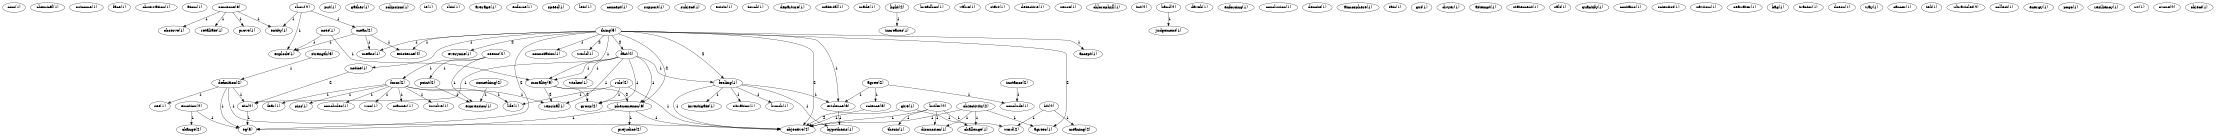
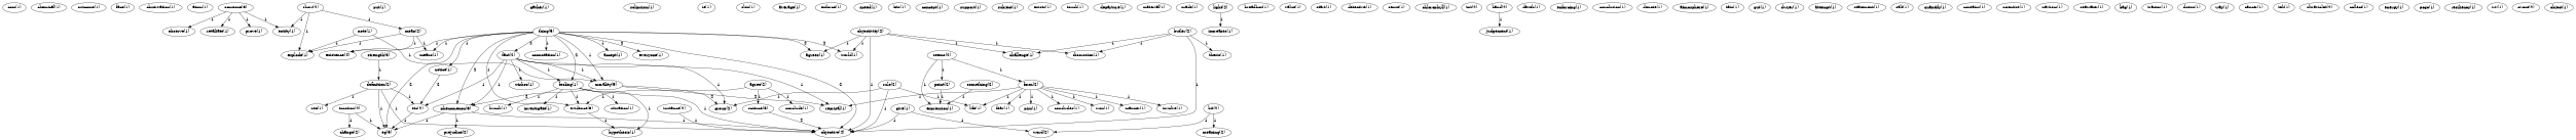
  digraph {
    n1 [label="com(1)"]
    n2 [label="chemical(1)"]
    n3 [label="outcome(1)"]
    n4 [label="face(1)"]
    n5 [label="observation(1)"]
    n6 [label="atom(1)"]
    n7 [label="show(2)"]
    n8 [label="entity(1)"]
    n9 [label="mean(2)"]
    n10 [label="explode(1)"]
    n11 [label="means(1)"]
    n12 [label="existence(4)"]
    n13 [label="put(1)"]
    n14 [label="gather(1)"]
    n15 [label="agree(2)"]
    n16 [label="evidence(6)"]
    n17 [label="conclude(1)"]
    n18 [label="science(5)"]
    n19 [label="hypothesis(1)"]
    n20 [label="objective(4)"]
    n21 [label="someone(3)"]
    n22 [label="prove(1)"]
    n23 [label="observe(1)"]
    n24 [label="retaliate(1)"]
    n25 [label="solipsism(1)"]
    n26 [label="ie(1)"]
    n27 [label="definition(2)"]
    n28 [label="etc(2)"]
    n29 [label="eg(5)"]
    n30 [label="see(1)"]
    n31 [label="strength(3)"]
    n32 [label="skin(1)"]
    n33 [label="average(1)"]
    n34 [label="enforce(1)"]
    n35 [label="speed(1)"]
    n36 [label="thing(5)"]
    n37 [label="notice(1)"]
    n38 [label="accept(1)"]
    n39 [label="fact(2)"]
    n40 [label="feeling(1)"]
    n41 [label="everyone(1)"]
    n42 [label="morality(9)"]
    n43 [label="phenomenon(6)"]
    n44 [label="agrees(1)"]
    n45 [label="connotation(1)"]
    n46 [label="world(1)"]
    n47 [label="wishes(1)"]
    n48 [label="reprisal(1)"]
    n49 [label="group(2)"]
    n50 [label="situation(1)"]
    n51 [label="hunch(1)"]
    n52 [label="investigate(1)"]
    n53 [label="prejudice(2)"]
    n54 [label="lets(1)"]
    n55 [label="concept(1)"]
    n56 [label="support(1)"]
    n57 [label="subject(1)"]
    n58 [label="exists(1)"]
    n59 [label="form(2)"]
    n60 [label="fear(1)"]
    n61 [label="piss(1)"]
    n62 [label="concludes(1)"]
    n63 [label="won(1)"]
    n64 [label="manner(1)"]
    n65 [label="involve(1)"]
    n66 [label="life(1)"]
    n67 [label="touch(1)"]
    n68 [label="departure(1)"]
    n69 [label="material(1)"]
    n70 [label="made(1)"]
    n71 [label="something(2)"]
    n72 [label="expression(1)"]
    n73 [label="light(2)"]
    n74 [label="increases(1)"]
    n75 [label="emotion(2)"]
    n76 [label="change(2)"]
    n77 [label="breadbox(1)"]
    n78 [label="value(1)"]
    n79 [label="start(1)"]
    n80 [label="detective(1)"]
    n81 [label="seems(2)"]
    n82 [label="point(2)"]
    n83 [label="challenge(1)"]
    n84 [label="sense(1)"]
    n85 [label="chlorophyll(1)"]
    n86 [label="tnt(2)"]
    n87 [label="hand(2)"]
    n88 [label="judgement(1)"]
    n89 [label="daveb(1)"]
    n90 [label="enforcing(1)"]
    n91 [label="give(1)"]
    n92 [label="word(2)"]
    n93 [label="meaning(2)"]
    n94 [label="conclusion(1)"]
    n95 [label="note(1)"]
    n96 [label="denote(1)"]
    n97 [label="atmosphere(1)"]
    n98 [label="bit(2)"]
    n99 [label="butler(2)"]
    n100 [label="thesis(1)"]
    n101 [label="discussion(1)"]
    n102 [label="tain(1)"]
    n103 [label="instance(2)"]
    n104 [label="gut(1)"]
    n105 [label="dwyer(1)"]
    n106 [label="attempt(1)"]
    n107 [label="statement(1)"]
    n108 [label="salt(1)"]
    n109 [label="objectivity(2)"]
    n110 [label="quantify(1)"]
    n111 [label="contains(1)"]
    n112 [label="scientist(1)"]
    n113 [label="naziism(1)"]
    n114 [label="seawater(1)"]
    n115 [label="bag(1)"]
    n116 [label="tractor(1)"]
    n117 [label="rule(2)"]
    n118 [label="doesn(1)"]
    n119 [label="way(1)"]
    n120 [label="cancer(1)"]
    n121 [label="tek(1)"]
    n122 [label="ultraviolet(2)"]
    n123 [label="collect(1)"]
    n124 [label="energy(1)"]
    n125 [label="pogo(1)"]
    n126 [label="resiliency(1)"]
    n127 [label="wv(1)"]
    n128 [label="ozone(2)"]
    n129 [label="object(1)"]
    n7 -> n8 [label=1]
    n7 -> n9 [label=1]
    n7 -> n10 [label=1]
    n9 -> n10 [label=1]
    n9 -> n11 [label=1]
    n9 -> n12 [label=1]
    n15 -> n16 [label=1]
    n15 -> n17 [label=1]
    n15 -> n18 [label=1]
    n16 -> n19 [label=1]
    n18 -> n20 [label=4]
    n21 -> n8 [label=1]
    n21 -> n22 [label=1]
    n21 -> n23 [label=1]
    n21 -> n24 [label=1]
    n27 -> n20 [label=1]
    n27 -> n28 [label=1]
    n27 -> n29 [label=1]
    n27 -> n30 [label=1]
    n28 -> n29 [label=1]
    n31 -> n27 [label=1]
    n36 -> n11 [label=1]
    n36 -> n12 [label=1]
    n36 -> n16 [label=1]
    n36 -> n20 [label=2]
    n36 -> n29 [label=2]
    n36 -> n37 [label=1]
    n36 -> n38 [label=1]
    n36 -> n39 [label=2]
    n36 -> n40 [label=2]
    n36 -> n41 [label=2]
    n36 -> n42 [label=1]
    n36 -> n43 [label=2]
    n36 -> n44 [label=2]
    n36 -> n45 [label=1]
    n36 -> n46 [label=2]
    n37 -> n28 [label=2]
    n39 -> n28 [label=1]
    n39 -> n40 [label=1]
    n39 -> n42 [label=1]
    n39 -> n43 [label=1]
    n39 -> n47 [label=1]
    n39 -> n48 [label=1]
    n39 -> n49 [label=1]
    n40 -> n16 [label=1]
    n40 -> n19 [label=1]
    n40 -> n20 [label=1]
    n40 -> n50 [label=1]
    n40 -> n51 [label=1]
    n40 -> n52 [label=1]
    n42 -> n43 [label=2]
    n42 -> n48 [label=2]
    n42 -> n49 [label=2]
    n43 -> n20 [label=1]
    n43 -> n29 [label=1]
    n43 -> n53 [label=1]
    n59 -> n48 [label=1]
    n59 -> n60 [label=1]
    n59 -> n61 [label=1]
    n59 -> n62 [label=1]
    n59 -> n63 [label=1]
    n59 -> n64 [label=1]
    n59 -> n65 [label=1]
    n59 -> n66 [label=1]
    n71 -> n72 [label=1]
    n73 -> n74 [label=1]
    n75 -> n29 [label=1]
    n75 -> n76 [label=1]
    n81 -> n59 [label=1]
    n81 -> n72 [label=1]
    n81 -> n82 [label=1]
    n82 -> n72 [label=1]
    n87 -> n88 [label=1]
    n91 -> n20 [label=1]
    n91 -> n92 [label=1]
    n95 -> n10 [label=1]
    n95 -> n42 [label=1]
    n98 -> n92 [label=1]
    n98 -> n93 [label=1]
    n99 -> n20 [label=1]
    n99 -> n83 [label=1]
    n99 -> n100 [label=1]
    n99 -> n101 [label=1]
-   n103 -> n17 [label=1]
+   n103 -> n20 [label=1]
    n109 -> n20 [label=1]
    n109 -> n44 [label=1]
+   n109 -> n46 [label=1]
    n109 -> n83 [label=1]
    n109 -> n101 [label=1]
    n117 -> n20 [label=1]
    n117 -> n49 [label=1]
    n117 -> n66 [label=1]
  }
